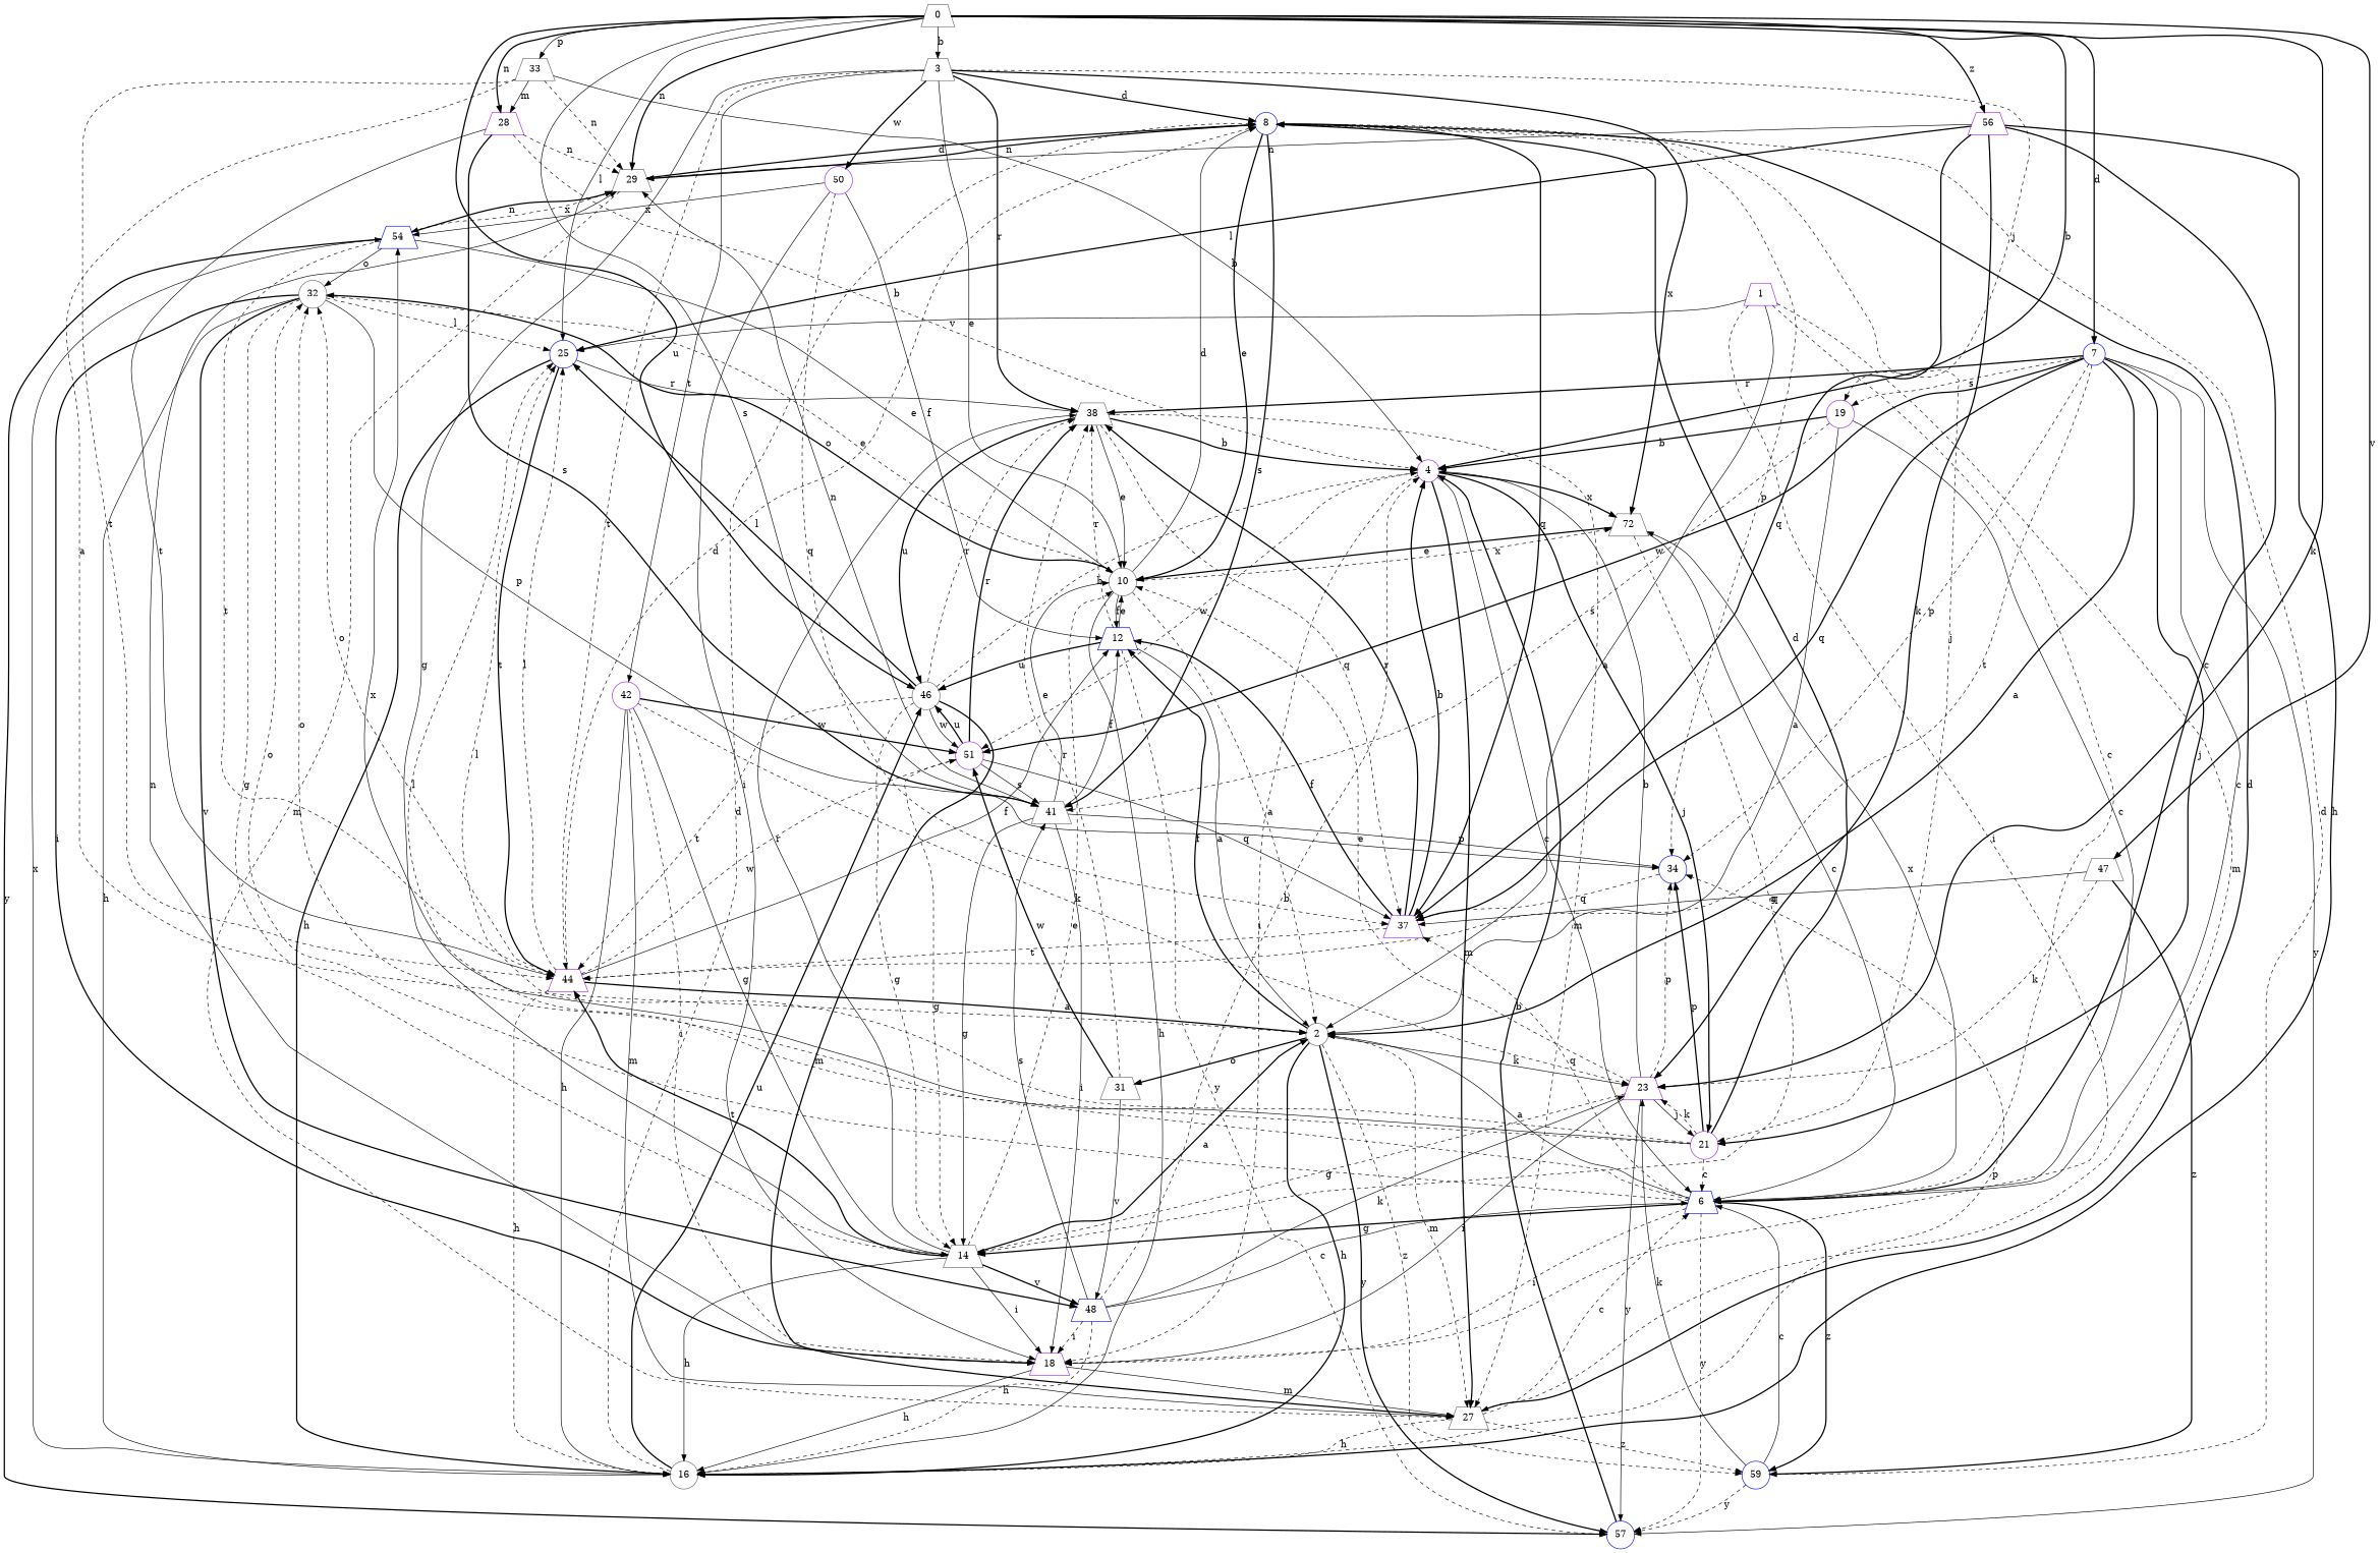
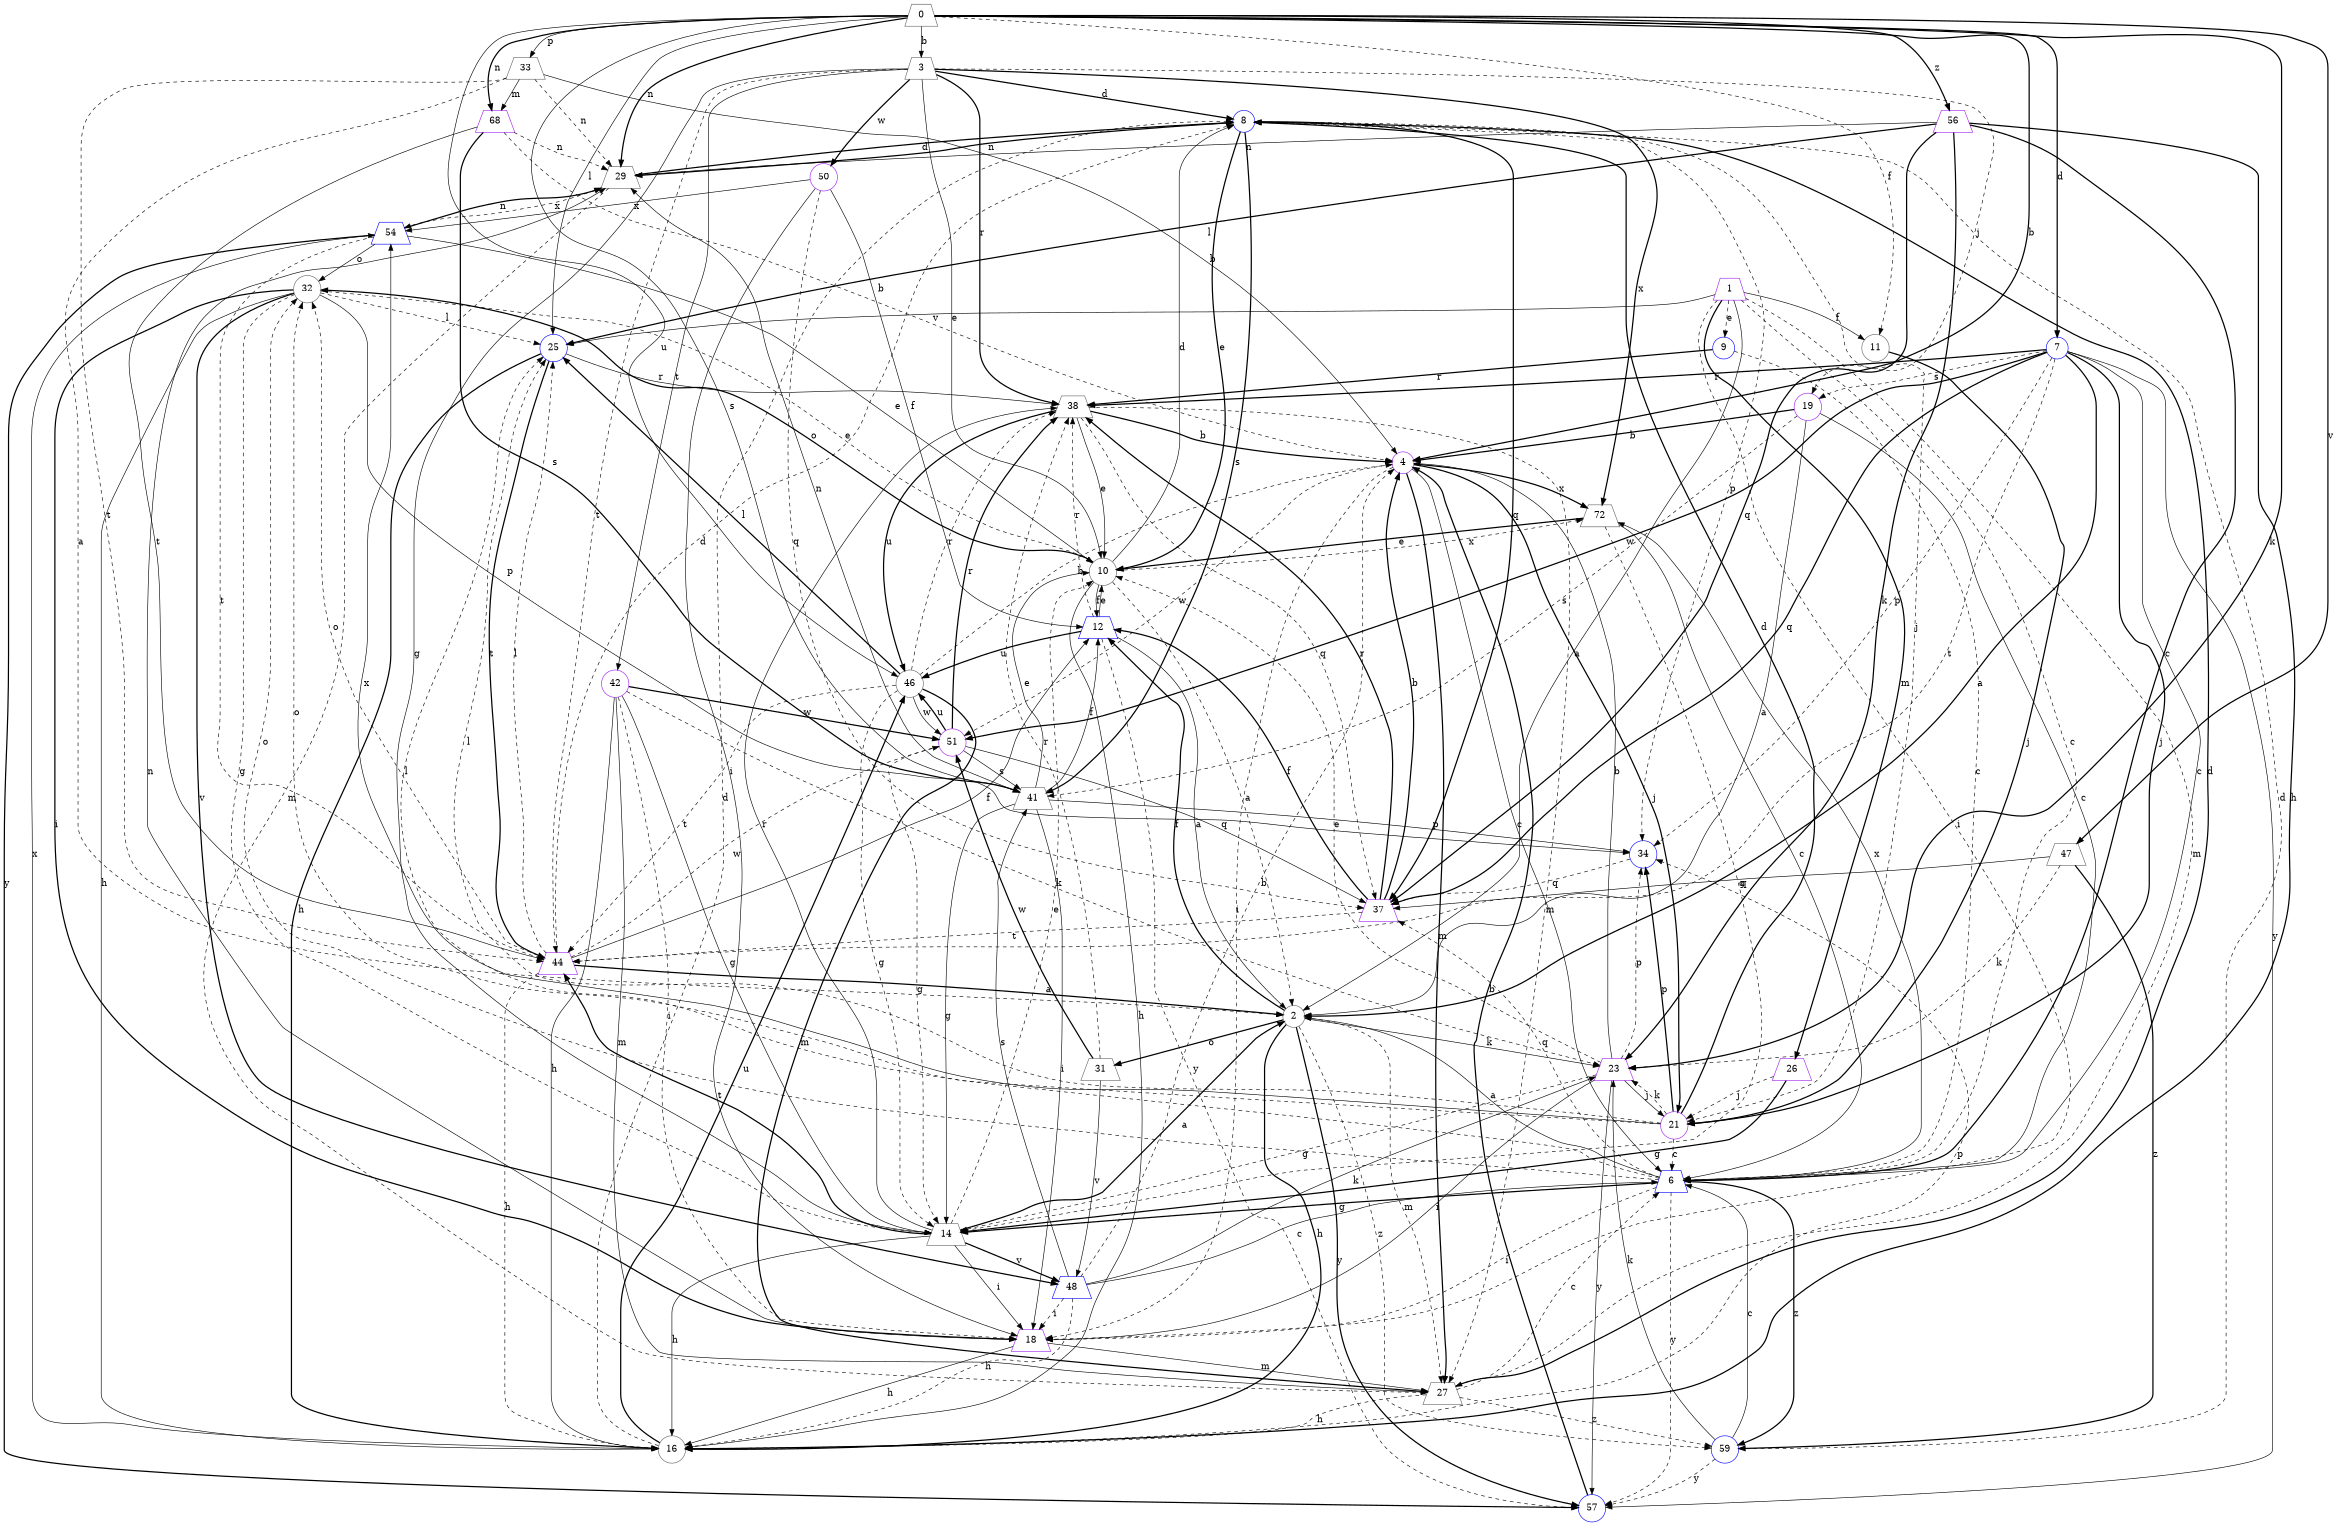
  strict digraph {
    node [color=gray40 shape=trapezium]
    edge [style=dashed]
    0
    3
    4 [color=purple shape=circle]
    7 [color=blue shape=circle]
+   11 [shape=circle]
    23 [color=purple]
    25 [color=blue shape=circle]
-   28 [color=purple]
+   28 [color=purple label=68]
    29
    33
    41
    46 [shape=circle]
    47
    n14 [color=purple label=56]
    8 [color=blue shape=circle]
    10 [shape=circle]
    14
    19 [color=purple shape=circle]
    38
    42 [color=purple shape=circle]
    44 [color=purple]
    50 [color=purple shape=circle]
    n23 [label=72]
    6 [color=blue]
    18 [color=purple]
    27
    21 [color=purple shape=circle]
    51 [color=purple shape=circle]
    2 [shape=circle]
    57 [color=blue shape=circle]
    34 [color=blue shape=circle]
    n32 [color=purple label=37]
    16 [shape=circle]
    54 [color=blue]
    12 [color=blue]
    59 [color=blue shape=circle]
    1 [color=purple]
+   9 [color=blue shape=circle]
+   26 [color=purple]
    31
    32 [shape=circle]
    48 [color=blue]
    0 -> 3 [label=b style=solid]
    0 -> 4 [label=b style=bold]
    0 -> 7 [label=d style=bold]
+   0 -> 11 [label=f]
    0 -> 23 [label=k style=bold]
    0 -> 25 [label=l style=solid]
    0 -> 28 [label=n style=bold]
    0 -> 29 [label=n style=bold]
    0 -> 33 [label=p style=solid]
    0 -> 41 [label=s style=solid]
-   0 -> 46 [label=u style=bold]
+   0 -> 46 [label=u style=solid]
    0 -> 47 [label=v style=bold]
    0 -> n14 [label=z style=bold]
    3 -> 8 [label=d style=bold]
    3 -> 10 [label=e style=solid]
    3 -> 14 [label=g style=solid]
    3 -> 19 [label=j]
    3 -> 38 [label=r style=bold]
    3 -> 42 [label=t style=solid]
    3 -> 44 [label=t]
    3 -> 50 [label=w style=bold]
    3 -> n23 [label=x style=bold]
    4 -> n23 [label=x style=bold]
    4 -> 6 [label=c style=solid]
    4 -> 18 [label=i]
    4 -> 27 [label=m style=bold]
    4 -> 21 [label=j style=bold]
    4 -> 51 [label=w]
    7 -> 19 [label=s]
    7 -> 38 [label=r style=bold]
    7 -> 44 [label=t]
    7 -> 6 [label=c style=solid]
    7 -> 21 [label=j style=bold]
    7 -> 51 [label=w style=bold]
    7 -> 2 [label=a style=bold]
    7 -> 57 [label=y style=solid]
    7 -> 34 [label=p]
    7 -> n32 [label=q style=bold]
+   11 -> 21 [label=j style=bold]
    23 -> 4 [label=b style=solid]
    23 -> 10 [label=e]
    23 -> 14 [label=g]
    23 -> 18 [label=i style=solid]
    23 -> 21 [label=j style=solid]
    23 -> 57 [label=y style=solid]
    23 -> 34 [label=p]
    25 -> 38 [label=r style=solid]
    25 -> 44 [label=t style=bold]
    25 -> 16 [label=h style=bold]
    28 -> 4 [label=b]
    28 -> 29 [label=n]
    28 -> 41 [label=s style=bold]
    28 -> 44 [label=t style=solid]
    29 -> 8 [label=d style=bold]
    29 -> 27 [label=m]
    29 -> 54 [label=x]
    33 -> 4 [label=b style=solid]
    33 -> 28 [label=m style=solid]
    33 -> 29 [label=n]
    33 -> 44 [label=t]
    33 -> 2 [label=a]
    41 -> 29 [label=n style=solid]
    41 -> 10 [label=e style=solid]
    41 -> 14 [label=g style=solid]
    41 -> 18 [label=i style=solid]
    41 -> 34 [label=p style=solid]
    41 -> 12 [label=f style=solid]
    46 -> 4 [label=b]
    46 -> 25 [label=l style=bold]
    46 -> 14 [label=g]
    46 -> 38 [label=r]
    46 -> 44 [label=t]
    46 -> 27 [label=m style=bold]
    46 -> 51 [label=w style=solid]
    47 -> 23 [label=k]
    47 -> n32 [label=q style=solid]
    47 -> 59 [label=z style=bold]
    n14 -> 23 [label=k style=bold]
    n14 -> 25 [label=l style=bold]
    n14 -> 29 [label=n style=solid]
    n14 -> 6 [label=c style=bold]
    n14 -> n32 [label=q style=bold]
    n14 -> 16 [label=h style=bold]
    8 -> 29 [label=n style=bold]
    8 -> 41 [label=s style=bold]
    8 -> 10 [label=e style=bold]
    8 -> 21 [label=j]
    8 -> 34 [label=p]
    8 -> n32 [label=q style=bold]
    10 -> 8 [label=d style=solid]
    10 -> n23 [label=x]
    10 -> 2 [label=a]
    10 -> 16 [label=h style=solid]
    10 -> 12 [label=f style=solid]
    10 -> 32 [label=o style=bold]
    14 -> 10 [label=e]
    14 -> 38 [label=r style=solid]
    14 -> 44 [label=t style=bold]
    14 -> 18 [label=i style=solid]
    14 -> 2 [label=a style=bold]
    14 -> 16 [label=h style=solid]
    14 -> 48 [label=v style=bold]
    19 -> 4 [label=b style=bold]
    19 -> 41 [label=s]
    19 -> 6 [label=c style=solid]
    19 -> 2 [label=a style=solid]
    38 -> 4 [label=b style=bold]
    38 -> 46 [label=u style=bold]
    38 -> 10 [label=e style=solid]
    38 -> 27 [label=m]
    38 -> n32 [label=q]
    42 -> 23 [label=k]
    42 -> 14 [label=g style=solid]
    42 -> 18 [label=i]
    42 -> 27 [label=m style=solid]
    42 -> 51 [label=w style=bold]
    42 -> 16 [label=h style=solid]
    44 -> 25 [label=l]
    44 -> 8 [label=d]
    44 -> 51 [label=w]
    44 -> 2 [label=a style=bold]
    44 -> 16 [label=h]
    44 -> 12 [label=f style=solid]
    44 -> 32 [label=o]
    50 -> 18 [label=i style=solid]
    50 -> n32 [label=q]
    50 -> 54 [label=x style=solid]
    50 -> 12 [label=f style=solid]
    n23 -> 10 [label=e style=bold]
    n23 -> 14 [label=g]
    n23 -> 6 [label=c style=solid]
    6 -> 25 [label=l]
    6 -> 14 [label=g style=bold]
    6 -> n23 [label=x style=solid]
    6 -> 18 [label=i]
    6 -> 2 [label=a style=solid]
    6 -> 57 [label=y]
    6 -> n32 [label=q]
    6 -> 59 [label=z style=bold]
    6 -> 32 [label=o]
    18 -> 29 [label=n style=solid]
    18 -> 27 [label=m style=solid]
    18 -> 16 [label=h style=solid]
    27 -> 8 [label=d style=bold]
    27 -> 6 [label=c]
    27 -> 16 [label=h]
    27 -> 59 [label=z]
    21 -> 23 [label=k]
    21 -> 25 [label=l]
    21 -> 8 [label=d style=bold]
    21 -> 6 [label=c]
    21 -> 34 [label=p style=bold]
    21 -> 54 [label=x style=solid]
    21 -> 32 [label=o]
    51 -> 41 [label=s style=solid]
    51 -> 46 [label=u style=bold]
    51 -> 14 [label=g]
    51 -> 38 [label=r style=bold]
    51 -> n32 [label=q style=solid]
    2 -> 23 [label=k style=solid]
    2 -> 27 [label=m]
    2 -> 57 [label=y style=bold]
    2 -> 16 [label=h style=bold]
    2 -> 12 [label=f style=bold]
    2 -> 59 [label=z]
    2 -> 31 [label=o style=bold]
    57 -> 4 [label=b style=bold]
    34 -> n32 [label=q]
    n32 -> 4 [label=b style=bold]
    n32 -> 38 [label=r style=bold]
    n32 -> 44 [label=t]
    n32 -> 12 [label=f style=bold]
    16 -> 46 [label=u style=bold]
    16 -> 8 [label=d]
    16 -> 34 [label=p]
    16 -> 54 [label=x style=solid]
    54 -> 29 [label=n style=bold]
    54 -> 10 [label=e style=solid]
    54 -> 44 [label=t]
    54 -> 57 [label=y style=bold]
    54 -> 32 [label=o style=solid]
    12 -> 46 [label=u style=bold]
    12 -> 10 [label=e style=solid]
    12 -> 38 [label=r]
    12 -> 2 [label=a style=solid]
    12 -> 57 [label=y]
    59 -> 23 [label=k style=solid]
    59 -> 8 [label=d]
    59 -> 6 [label=c style=solid]
    59 -> 57 [label=y]
+   1 -> 11 [label=f style=solid]
    1 -> 25 [label=v style=solid]
    1 -> 6 [label=c]
    1 -> 18 [label=i]
    1 -> 27 [label=m]
    1 -> 2 [label=a style=solid]
+   1 -> 9 [label=e]
+   1 -> 26 [label=m style=bold]
+   9 -> 38 [label=r style=bold]
+   9 -> 6 [label=c]
+   26 -> 14 [label=g style=bold]
+   26 -> 21 [label=j]
    31 -> 38 [label=r]
    31 -> 51 [label=w style=bold]
    31 -> 48 [label=v style=solid]
    32 -> 25 [label=l]
    32 -> 10 [label=e]
    32 -> 14 [label=g]
    32 -> 18 [label=i style=bold]
    32 -> 34 [label=p style=solid]
    32 -> 16 [label=h style=solid]
    32 -> 48 [label=v style=bold]
    48 -> 4 [label=b]
    48 -> 23 [label=k style=solid]
    48 -> 41 [label=s style=solid]
    48 -> 6 [label=c style=solid]
    48 -> 18 [label=i]
    48 -> 16 [label=h]
  }
